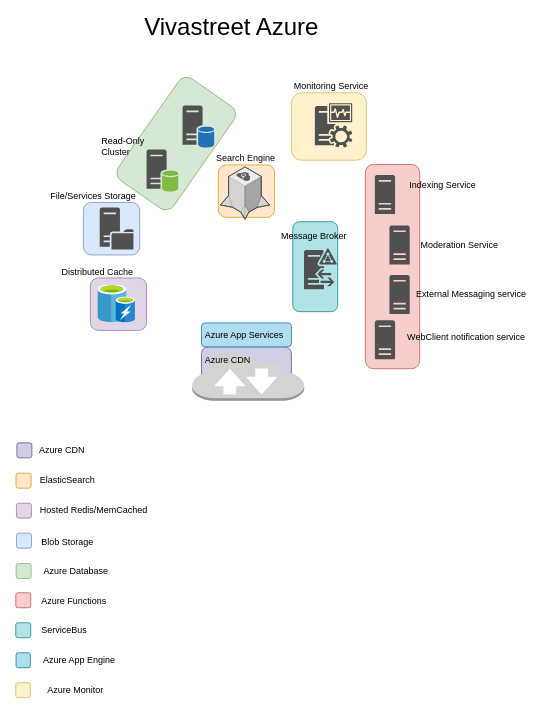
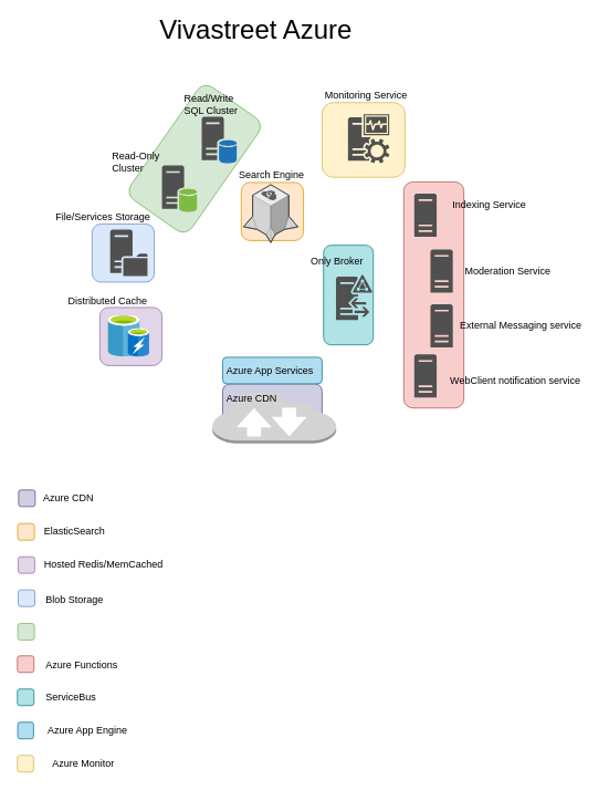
  <mxCell id="0" />
  <mxCell id="1" parent="0" />
  <mxCell id="2" value="" style="rounded=1;whiteSpace=wrap;html=1;fillColor=#d0cee2;strokeColor=#56517e;" vertex="1" parent="1"><mxGeometry x="268.25" y="462" width="120" height="60" as="geometry" /></mxCell>
  <mxCell id="3" value="" style="outlineConnect=0;dashed=0;verticalLabelPosition=bottom;verticalAlign=top;align=center;html=1;shape=mxgraph.aws3.internet_2;fillColor=#D2D3D3;gradientColor=none;" vertex="1" parent="1"><mxGeometry x="255.75" y="470" width="149.5" height="64" as="geometry" /></mxCell>
  <mxCell id="4" value="" style="rounded=1;whiteSpace=wrap;html=1;fillColor=#fff2cc;strokeColor=#d6b656;" vertex="1" parent="1"><mxGeometry x="388.25" y="123" width="100" height="90" as="geometry" /></mxCell>
  <mxCell id="5" value="" style="rounded=1;whiteSpace=wrap;html=1;rotation=-90;fillColor=#ffe6cc;strokeColor=#d79b00;" vertex="1" parent="1"><mxGeometry x="293.25" y="216.79" width="70" height="75" as="geometry" /></mxCell>
  <mxCell id="6" value="" style="rounded=1;whiteSpace=wrap;html=1;rotation=-55;fillColor=#d5e8d4;strokeColor=#82b366;" vertex="1" parent="1"><mxGeometry x="151.7" y="145.81" width="165.69" height="89.93" as="geometry" /></mxCell>
  <mxCell id="7" value="" style="rounded=1;whiteSpace=wrap;html=1;rotation=-90;fillColor=#dae8fc;strokeColor=#6c8ebf;" vertex="1" parent="1"><mxGeometry x="113.25" y="266.86" width="70" height="75" as="geometry" /></mxCell>
  <mxCell id="8" value="" style="rounded=1;whiteSpace=wrap;html=1;rotation=-90;fillColor=#e1d5e7;strokeColor=#9673a6;" vertex="1" parent="1"><mxGeometry x="122.5" y="367.5" width="70" height="75" as="geometry" /></mxCell>
  <mxCell id="9" value="" style="rounded=1;whiteSpace=wrap;html=1;fillColor=#b1ddf0;strokeColor=#10739e;" vertex="1" parent="1"><mxGeometry x="268.25" y="430" width="120" height="32" as="geometry" /></mxCell>
  <mxCell id="10" value="" style="rounded=1;whiteSpace=wrap;html=1;rotation=90;fillColor=#f8cecc;strokeColor=#b85450;" vertex="1" parent="1"><mxGeometry x="386.82" y="318.65" width="272.5" height="72.43" as="geometry" /></mxCell>
  <mxCell id="11" value="" style="pointerEvents=1;shadow=0;dashed=0;html=1;strokeColor=none;fillColor=#505050;labelPosition=center;verticalLabelPosition=bottom;verticalAlign=top;outlineConnect=0;align=center;shape=mxgraph.office.servers.monitoring_sql_reporting_services;" vertex="1" parent="1"><mxGeometry x="419.5" y="137" width="50" height="59" as="geometry" /></mxCell>
  <mxCell id="12" value="" style="pointerEvents=1;shadow=0;dashed=0;html=1;strokeColor=none;fillColor=#505050;labelPosition=center;verticalLabelPosition=bottom;verticalAlign=top;outlineConnect=0;align=center;shape=mxgraph.office.servers.database_server_blue;" vertex="1" parent="1"><mxGeometry x="243" y="140" width="43" height="56" as="geometry" /></mxCell>
  <mxCell id="13" value="" style="pointerEvents=1;shadow=0;dashed=0;html=1;strokeColor=none;fillColor=#505050;labelPosition=center;verticalLabelPosition=bottom;verticalAlign=top;outlineConnect=0;align=center;shape=mxgraph.office.servers.database_server_green;" vertex="1" parent="1"><mxGeometry x="195" y="198.86" width="43" height="56" as="geometry" /></mxCell>
  <mxCell id="14" value="Monitoring Service" style="text;html=1;align=left;verticalAlign=middle;resizable=0;points=[];autosize=1;" vertex="1" parent="1"><mxGeometry x="389.75" y="105" width="110" height="20" as="geometry" /></mxCell>
  <mxCell id="15" value="" style="aspect=fixed;html=1;points=[];align=center;image;fontSize=12;image=img/lib/mscae/Cache_including_Redis.svg;" vertex="1" parent="1"><mxGeometry x="130" y="380" width="50" height="50" as="geometry" /></mxCell>
  <mxCell id="16" value="" style="pointerEvents=1;shadow=0;dashed=0;html=1;strokeColor=none;fillColor=#505050;labelPosition=center;verticalLabelPosition=bottom;verticalAlign=top;outlineConnect=0;align=center;shape=mxgraph.office.servers.file_server;" vertex="1" parent="1"><mxGeometry x="132.5" y="276" width="45" height="56" as="geometry" /></mxCell>
  <mxCell id="17" value="Distributed Cache" style="text;html=1;align=left;verticalAlign=middle;resizable=0;points=[];autosize=1;" vertex="1" parent="1"><mxGeometry x="80" y="352" width="110" height="20" as="geometry" /></mxCell>
  <mxCell id="18" value="Search Engine" style="text;html=1;align=left;verticalAlign=middle;resizable=0;points=[];autosize=1;" vertex="1" parent="1"><mxGeometry x="285.5" y="199.93" width="90" height="20" as="geometry" /></mxCell>
  <mxCell id="19" value="" style="verticalLabelPosition=bottom;html=1;verticalAlign=top;strokeWidth=1;align=center;outlineConnect=0;dashed=0;outlineConnect=0;shape=mxgraph.aws3d.searchEngine;fillColor=#ECECEC;strokeColor=#5E5E5E;aspect=fixed;" vertex="1" parent="1"><mxGeometry x="293.5" y="221.93" width="65.5" height="69.86" as="geometry" /></mxCell>
  <mxCell id="20" value="Read-Only&lt;br&gt;Cluster" style="text;html=1;align=left;verticalAlign=middle;resizable=0;points=[];autosize=1;" vertex="1" parent="1"><mxGeometry x="132.5" y="180" width="70" height="30" as="geometry" /></mxCell>
  <mxCell id="21" value="" style="group;fillColor=#ffffff;" vertex="1" connectable="0" parent="1"><mxGeometry x="380" y="300" width="100" height="85" as="geometry" /></mxCell>
  <mxCell id="22" value="" style="rounded=1;whiteSpace=wrap;html=1;rotation=90;fillColor=#b0e3e6;strokeColor=#0e8088;" vertex="1" parent="21"><mxGeometry x="-20" y="25" width="120" height="60" as="geometry" /></mxCell>
  <mxCell id="23" value="" style="pointerEvents=1;shadow=0;dashed=0;html=1;strokeColor=none;fillColor=#505050;labelPosition=center;verticalLabelPosition=bottom;verticalAlign=top;outlineConnect=0;align=center;shape=mxgraph.office.servers.active_directory_federation_services_proxy;" vertex="1" parent="21"><mxGeometry x="25" y="30" width="44" height="55" as="geometry" /></mxCell>
- <mxCell id="24" value="Message Broker" style="text;html=1;align=left;verticalAlign=middle;resizable=0;points=[];autosize=1;" vertex="1" parent="21"><mxGeometry x="-7" y="5" width="100" height="20" as="geometry" /></mxCell>
+ <mxCell id="24" value="Only Broker" style="text;html=1;align=left;verticalAlign=middle;resizable=0;points=[];autosize=1;" vertex="1" parent="21"><mxGeometry x="-7" y="5" width="100" height="20" as="geometry" /></mxCell>
  <mxCell id="25" value="" style="pointerEvents=1;shadow=0;dashed=0;html=1;strokeColor=none;fillColor=#505050;labelPosition=center;verticalLabelPosition=bottom;verticalAlign=top;outlineConnect=0;align=center;shape=mxgraph.office.servers.server_generic;" vertex="1" parent="1"><mxGeometry x="499.5" y="232.86" width="27" height="52" as="geometry" /></mxCell>
  <mxCell id="26" value="Indexing Service" style="text;html=1;align=left;verticalAlign=middle;resizable=0;points=[];autosize=1;" vertex="1" parent="1"><mxGeometry x="544" y="236.86" width="100" height="20" as="geometry" /></mxCell>
  <mxCell id="27" value="File/Services&amp;nbsp;Storage" style="text;html=1;align=left;verticalAlign=middle;resizable=0;points=[];autosize=1;" vertex="1" parent="1"><mxGeometry x="65" y="251" width="140" height="20" as="geometry" /></mxCell>
  <mxCell id="28" value="" style="pointerEvents=1;shadow=0;dashed=0;html=1;strokeColor=none;fillColor=#505050;labelPosition=center;verticalLabelPosition=bottom;verticalAlign=top;outlineConnect=0;align=center;shape=mxgraph.office.servers.server_generic;" vertex="1" parent="1"><mxGeometry x="519" y="300" width="27" height="52" as="geometry" /></mxCell>
  <mxCell id="29" value="Moderation Service" style="text;html=1;align=left;verticalAlign=middle;resizable=0;points=[];autosize=1;" vertex="1" parent="1"><mxGeometry x="559" y="316" width="120" height="20" as="geometry" /></mxCell>
  <mxCell id="30" value="" style="pointerEvents=1;shadow=0;dashed=0;html=1;strokeColor=none;fillColor=#505050;labelPosition=center;verticalLabelPosition=bottom;verticalAlign=top;outlineConnect=0;align=center;shape=mxgraph.office.servers.server_generic;" vertex="1" parent="1"><mxGeometry x="519" y="366" width="27" height="52" as="geometry" /></mxCell>
+ <mxCell id="31" value="&lt;div&gt;&lt;span&gt;Read/Write&lt;/span&gt;&lt;/div&gt;SQL Cluster" style="text;html=1;align=left;verticalAlign=middle;resizable=0;points=[];autosize=1;" vertex="1" parent="1"><mxGeometry x="220" y="110" width="80" height="30" as="geometry" /></mxCell>
  <mxCell id="32" value="" style="pointerEvents=1;shadow=0;dashed=0;html=1;strokeColor=none;fillColor=#505050;labelPosition=center;verticalLabelPosition=bottom;verticalAlign=top;outlineConnect=0;align=center;shape=mxgraph.office.servers.server_generic;" vertex="1" parent="1"><mxGeometry x="499.5" y="426.64" width="27" height="52" as="geometry" /></mxCell>
- <mxCell id="33" value="WebClient notification service" style="text;html=1;align=left;verticalAlign=middle;resizable=0;points=[];autosize=1;" vertex="1" parent="1"><mxGeometry x="541" y="438.64" width="170" height="20" as="geometry" /></mxCell>
+ <mxCell id="33" value="WebClient notification service" style="text;html=1;align=left;verticalAlign=middle;resizable=0;points=[];autosize=1;" vertex="1" parent="1"><mxGeometry x="541" y="448.64" width="170" height="20" as="geometry" /></mxCell>
  <mxCell id="34" value="External Messaging service" style="text;html=1;align=left;verticalAlign=middle;resizable=0;points=[];autosize=1;" vertex="1" parent="1"><mxGeometry x="553" y="382" width="160" height="20" as="geometry" /></mxCell>
  <mxCell id="35" value="" style="rounded=1;whiteSpace=wrap;html=1;fillColor=#d0cee2;strokeColor=#56517e;" vertex="1" parent="1"><mxGeometry x="22" y="590" width="20" height="20" as="geometry" /></mxCell>
  <mxCell id="36" value="Azure CDN" style="text;html=1;align=left;verticalAlign=middle;resizable=0;points=[];autosize=1;" vertex="1" parent="1"><mxGeometry x="49.5" y="590" width="80" height="20" as="geometry" /></mxCell>
  <mxCell id="37" value="" style="rounded=1;whiteSpace=wrap;html=1;rotation=-90;fillColor=#ffe6cc;strokeColor=#d79b00;" vertex="1" parent="1"><mxGeometry x="20.93" y="630.45" width="20" height="20.12" as="geometry" /></mxCell>
  <mxCell id="38" value="ElasticSearch" style="text;html=1;align=left;verticalAlign=middle;resizable=0;points=[];autosize=1;" vertex="1" parent="1"><mxGeometry x="50.55" y="630.45" width="90" height="20" as="geometry" /></mxCell>
  <mxCell id="39" value="" style="rounded=1;whiteSpace=wrap;html=1;rotation=-90;fillColor=#e1d5e7;strokeColor=#9673a6;" vertex="1" parent="1"><mxGeometry x="21.47" y="670.47" width="19.93" height="20" as="geometry" /></mxCell>
  <mxCell id="40" value="Hosted Redis/MemCached" style="text;html=1;align=left;verticalAlign=middle;resizable=0;points=[];autosize=1;" vertex="1" parent="1"><mxGeometry x="50.55" y="670.47" width="160" height="20" as="geometry" /></mxCell>
  <mxCell id="41" value="" style="rounded=1;whiteSpace=wrap;html=1;rotation=-90;fillColor=#dae8fc;strokeColor=#6c8ebf;" vertex="1" parent="1"><mxGeometry x="21.5" y="710.5" width="20" height="20" as="geometry" /></mxCell>
  <mxCell id="42" value="Blob Storage" style="text;html=1;align=left;verticalAlign=middle;resizable=0;points=[];autosize=1;" vertex="1" parent="1"><mxGeometry x="53" y="713" width="80" height="20" as="geometry" /></mxCell>
  <mxCell id="43" value="" style="rounded=1;whiteSpace=wrap;html=1;rotation=-90;fillColor=#d5e8d4;strokeColor=#82b366;direction=south;" vertex="1" parent="1"><mxGeometry x="21.03" y="750.97" width="20" height="20" as="geometry" /></mxCell>
- <mxCell id="44" value="Azure Database" style="text;html=1;align=left;verticalAlign=middle;resizable=0;points=[];autosize=1;" vertex="1" parent="1"><mxGeometry x="56" y="750.97" width="100" height="20" as="geometry" /></mxCell>
  <mxCell id="45" value="" style="rounded=1;whiteSpace=wrap;html=1;rotation=90;fillColor=#f8cecc;strokeColor=#b85450;" vertex="1" parent="1"><mxGeometry x="20.5" y="790" width="20" height="19.93" as="geometry" /></mxCell>
  <mxCell id="46" value="Azure Functions" style="text;html=1;align=left;verticalAlign=middle;resizable=0;points=[];autosize=1;" vertex="1" parent="1"><mxGeometry x="53" y="791.21" width="100" height="20" as="geometry" /></mxCell>
  <mxCell id="47" value="" style="rounded=1;whiteSpace=wrap;html=1;rotation=90;fillColor=#b0e3e6;strokeColor=#0e8088;" vertex="1" parent="1"><mxGeometry x="20.5" y="830" width="20" height="20" as="geometry" /></mxCell>
  <mxCell id="48" value="ServiceBus" style="text;html=1;align=center;verticalAlign=middle;resizable=0;points=[];autosize=1;" vertex="1" parent="1"><mxGeometry x="44.5" y="830" width="80" height="20" as="geometry" /></mxCell>
  <mxCell id="49" value="Azure CDN" style="text;html=1;align=left;verticalAlign=middle;resizable=0;points=[];autosize=1;" vertex="1" parent="1"><mxGeometry x="271" y="470" width="80" height="20" as="geometry" /></mxCell>
  <mxCell id="50" value="" style="rounded=1;whiteSpace=wrap;html=1;fillColor=#b1ddf0;strokeColor=#10739e;" vertex="1" parent="1"><mxGeometry x="20.93" y="870" width="19.07" height="20" as="geometry" /></mxCell>
  <mxCell id="51" value="Azure App Engine" style="text;html=1;align=center;verticalAlign=middle;resizable=0;points=[];autosize=1;" vertex="1" parent="1"><mxGeometry x="49.5" y="870" width="110" height="20" as="geometry" /></mxCell>
  <mxCell id="52" value="" style="rounded=1;whiteSpace=wrap;html=1;fillColor=#fff2cc;strokeColor=#d6b656;" vertex="1" parent="1"><mxGeometry x="20.5" y="910" width="19.5" height="20" as="geometry" /></mxCell>
  <mxCell id="53" value="Azure Monitor" style="text;html=1;align=left;verticalAlign=middle;resizable=0;points=[];autosize=1;" vertex="1" parent="1"><mxGeometry x="61" y="910" width="90" height="20" as="geometry" /></mxCell>
  <mxCell id="54" value="&lt;font style=&quot;font-size: 32px&quot;&gt;Vivastreet Azure&lt;/font&gt;" style="text;html=1;align=center;verticalAlign=middle;resizable=0;points=[];autosize=1;" vertex="1" parent="1"><mxGeometry x="183" y="20" width="250" height="30" as="geometry" /></mxCell>
  <mxCell id="55" value="Azure App Services" style="text;html=1;align=left;verticalAlign=middle;resizable=0;points=[];autosize=1;" vertex="1" parent="1"><mxGeometry x="270.5" y="436" width="120" height="20" as="geometry" /></mxCell>
